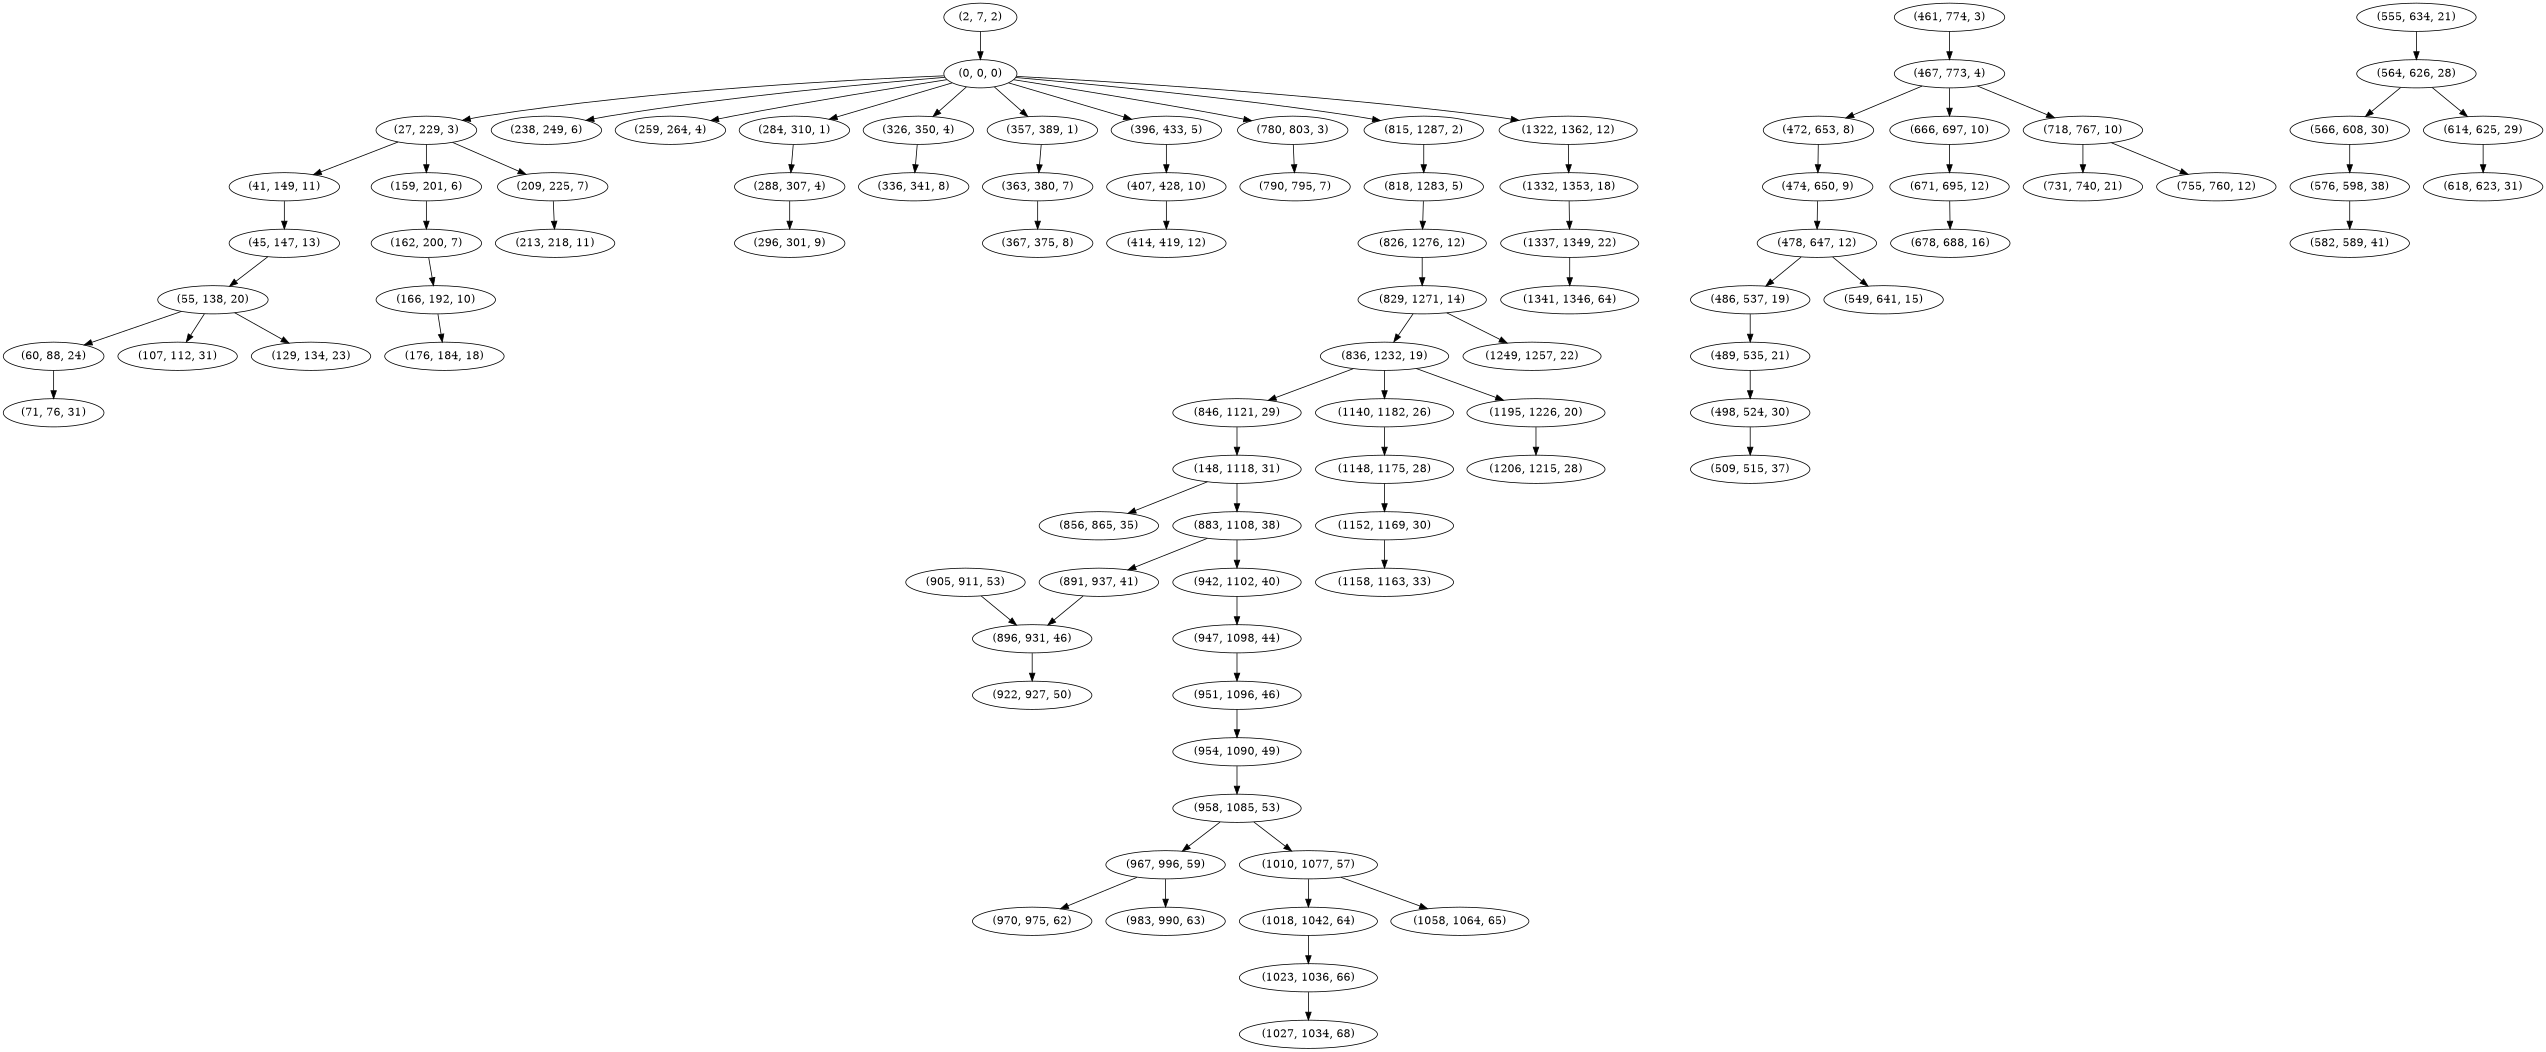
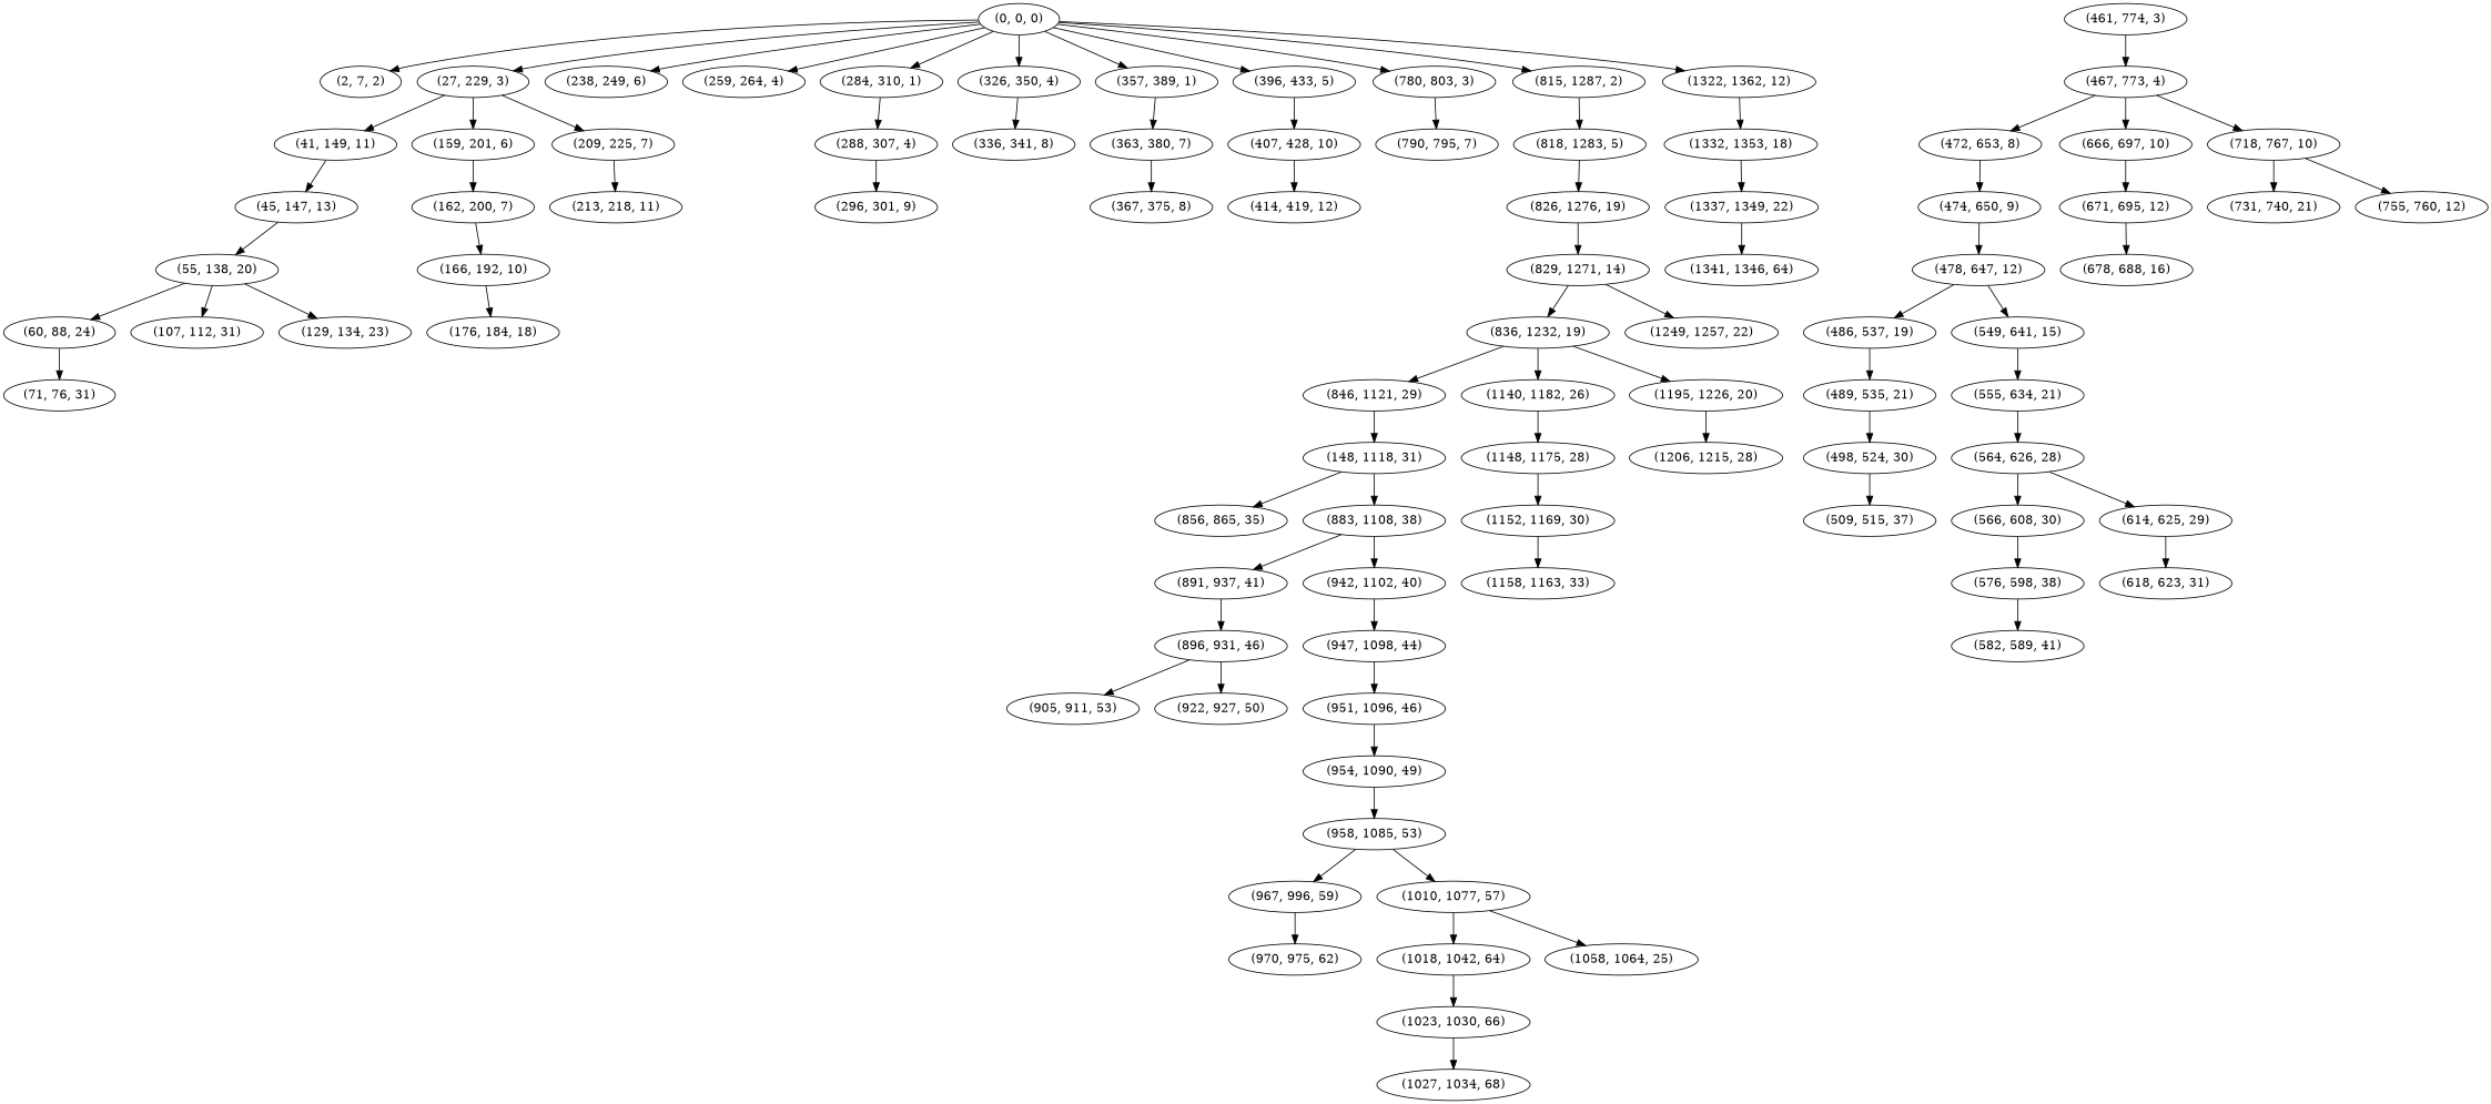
  digraph {
    "(0, 0, 0)"
    "(2, 7, 2)"
    "(27, 229, 3)"
    "(238, 249, 6)"
    "(259, 264, 4)"
    "(284, 310, 1)"
    "(326, 350, 4)"
    "(357, 389, 1)"
    "(396, 433, 5)"
    "(780, 803, 3)"
    "(815, 1287, 2)"
    "(1322, 1362, 12)"
    "(41, 149, 11)"
    "(159, 201, 6)"
    "(209, 225, 7)"
    "(288, 307, 4)"
    "(336, 341, 8)"
    "(363, 380, 7)"
    "(407, 428, 10)"
    "(461, 774, 3)"
    "(467, 773, 4)"
    "(790, 795, 7)"
    "(818, 1283, 5)"
    "(1332, 1353, 18)"
    "(45, 147, 13)"
    "(162, 200, 7)"
    "(213, 218, 11)"
    "(55, 138, 20)"
    "(60, 88, 24)"
    "(107, 112, 31)"
    "(129, 134, 23)"
    "(71, 76, 31)"
    "(166, 192, 10)"
    "(176, 184, 18)"
    "(296, 301, 9)"
    "(367, 375, 8)"
    "(414, 419, 12)"
    "(472, 653, 8)"
    "(666, 697, 10)"
    "(718, 767, 10)"
    "(474, 650, 9)"
    "(671, 695, 12)"
    "(731, 740, 21)"
    "(755, 760, 12)"
    "(478, 647, 12)"
    "(486, 537, 19)"
    "(549, 641, 15)"
    "(489, 535, 21)"
    "(555, 634, 21)"
    "(498, 524, 30)"
    "(509, 515, 37)"
    "(564, 626, 28)"
    "(566, 608, 30)"
    "(614, 625, 29)"
    "(576, 598, 38)"
    "(618, 623, 31)"
    "(582, 589, 41)"
    "(678, 688, 16)"
-   "(826, 1276, 12)"
+   "(826, 1276, 12)" [label="(826, 1276, 19)"]
    "(829, 1271, 14)"
    "(836, 1232, 19)"
    "(1249, 1257, 22)"
    "(846, 1121, 29)"
    "(1140, 1182, 26)"
    "(1195, 1226, 20)"
    n66 [label="(148, 1118, 31)"]
    "(1148, 1175, 28)"
    "(1206, 1215, 28)"
    "(856, 865, 35)"
    "(883, 1108, 38)"
    "(891, 937, 41)"
    "(942, 1102, 40)"
    "(896, 931, 46)"
    "(947, 1098, 44)"
    "(905, 911, 53)"
    "(922, 927, 50)"
    "(951, 1096, 46)"
    "(954, 1090, 49)"
    "(958, 1085, 53)"
    "(967, 996, 59)"
    "(1010, 1077, 57)"
    "(970, 975, 62)"
-   "(983, 990, 63)"
    "(1018, 1042, 64)"
-   "(1058, 1064, 65)"
-   "(1023, 1036, 66)"
+   "(1058, 1064, 65)" [label="(1058, 1064, 25)"]
+   "(1023, 1036, 66)" [label="(1023, 1030, 66)"]
    "(1027, 1034, 68)"
    "(1152, 1169, 30)"
    "(1158, 1163, 33)"
    "(1337, 1349, 22)"
    n91 [label="(1341, 1346, 64)"]
-   "(2, 7, 2)" -> "(0, 0, 0)"
+   "(0, 0, 0)" -> "(2, 7, 2)"
    "(0, 0, 0)" -> "(27, 229, 3)"
    "(0, 0, 0)" -> "(238, 249, 6)"
    "(0, 0, 0)" -> "(259, 264, 4)"
    "(0, 0, 0)" -> "(284, 310, 1)"
    "(0, 0, 0)" -> "(326, 350, 4)"
    "(0, 0, 0)" -> "(357, 389, 1)"
    "(0, 0, 0)" -> "(396, 433, 5)"
    "(0, 0, 0)" -> "(780, 803, 3)"
    "(0, 0, 0)" -> "(815, 1287, 2)"
    "(0, 0, 0)" -> "(1322, 1362, 12)"
    "(27, 229, 3)" -> "(41, 149, 11)"
    "(27, 229, 3)" -> "(159, 201, 6)"
    "(27, 229, 3)" -> "(209, 225, 7)"
    "(284, 310, 1)" -> "(288, 307, 4)"
    "(326, 350, 4)" -> "(336, 341, 8)"
    "(357, 389, 1)" -> "(363, 380, 7)"
    "(396, 433, 5)" -> "(407, 428, 10)"
    "(780, 803, 3)" -> "(790, 795, 7)"
    "(815, 1287, 2)" -> "(818, 1283, 5)"
    "(1322, 1362, 12)" -> "(1332, 1353, 18)"
    "(41, 149, 11)" -> "(45, 147, 13)"
    "(159, 201, 6)" -> "(162, 200, 7)"
    "(209, 225, 7)" -> "(213, 218, 11)"
    "(288, 307, 4)" -> "(296, 301, 9)"
    "(363, 380, 7)" -> "(367, 375, 8)"
    "(407, 428, 10)" -> "(414, 419, 12)"
    "(461, 774, 3)" -> "(467, 773, 4)"
    "(467, 773, 4)" -> "(472, 653, 8)"
    "(467, 773, 4)" -> "(666, 697, 10)"
    "(467, 773, 4)" -> "(718, 767, 10)"
    "(818, 1283, 5)" -> "(826, 1276, 12)"
    "(1332, 1353, 18)" -> "(1337, 1349, 22)"
    "(45, 147, 13)" -> "(55, 138, 20)"
    "(162, 200, 7)" -> "(166, 192, 10)"
    "(55, 138, 20)" -> "(60, 88, 24)"
    "(55, 138, 20)" -> "(107, 112, 31)"
    "(55, 138, 20)" -> "(129, 134, 23)"
    "(60, 88, 24)" -> "(71, 76, 31)"
    "(166, 192, 10)" -> "(176, 184, 18)"
    "(472, 653, 8)" -> "(474, 650, 9)"
    "(666, 697, 10)" -> "(671, 695, 12)"
    "(718, 767, 10)" -> "(731, 740, 21)"
    "(718, 767, 10)" -> "(755, 760, 12)"
    "(474, 650, 9)" -> "(478, 647, 12)"
    "(671, 695, 12)" -> "(678, 688, 16)"
    "(478, 647, 12)" -> "(486, 537, 19)"
    "(478, 647, 12)" -> "(549, 641, 15)"
    "(486, 537, 19)" -> "(489, 535, 21)"
+   "(549, 641, 15)" -> "(555, 634, 21)"
    "(489, 535, 21)" -> "(498, 524, 30)"
    "(555, 634, 21)" -> "(564, 626, 28)"
    "(498, 524, 30)" -> "(509, 515, 37)"
    "(564, 626, 28)" -> "(566, 608, 30)"
    "(564, 626, 28)" -> "(614, 625, 29)"
    "(566, 608, 30)" -> "(576, 598, 38)"
    "(614, 625, 29)" -> "(618, 623, 31)"
    "(576, 598, 38)" -> "(582, 589, 41)"
    "(826, 1276, 12)" -> "(829, 1271, 14)"
    "(829, 1271, 14)" -> "(836, 1232, 19)"
    "(829, 1271, 14)" -> "(1249, 1257, 22)"
    "(836, 1232, 19)" -> "(846, 1121, 29)"
    "(836, 1232, 19)" -> "(1140, 1182, 26)"
    "(836, 1232, 19)" -> "(1195, 1226, 20)"
    "(846, 1121, 29)" -> n66
    "(1140, 1182, 26)" -> "(1148, 1175, 28)"
    "(1195, 1226, 20)" -> "(1206, 1215, 28)"
    n66 -> "(856, 865, 35)"
    n66 -> "(883, 1108, 38)"
    "(1148, 1175, 28)" -> "(1152, 1169, 30)"
    "(883, 1108, 38)" -> "(891, 937, 41)"
    "(883, 1108, 38)" -> "(942, 1102, 40)"
    "(891, 937, 41)" -> "(896, 931, 46)"
    "(942, 1102, 40)" -> "(947, 1098, 44)"
-   "(905, 911, 53)" -> "(896, 931, 46)"
+   "(896, 931, 46)" -> "(905, 911, 53)"
    "(896, 931, 46)" -> "(922, 927, 50)"
    "(947, 1098, 44)" -> "(951, 1096, 46)"
    "(951, 1096, 46)" -> "(954, 1090, 49)"
    "(954, 1090, 49)" -> "(958, 1085, 53)"
    "(958, 1085, 53)" -> "(967, 996, 59)"
    "(958, 1085, 53)" -> "(1010, 1077, 57)"
    "(967, 996, 59)" -> "(970, 975, 62)"
-   "(967, 996, 59)" -> "(983, 990, 63)"
    "(1010, 1077, 57)" -> "(1018, 1042, 64)"
    "(1010, 1077, 57)" -> "(1058, 1064, 65)"
    "(1018, 1042, 64)" -> "(1023, 1036, 66)"
    "(1023, 1036, 66)" -> "(1027, 1034, 68)"
    "(1152, 1169, 30)" -> "(1158, 1163, 33)"
    "(1337, 1349, 22)" -> n91
  }
